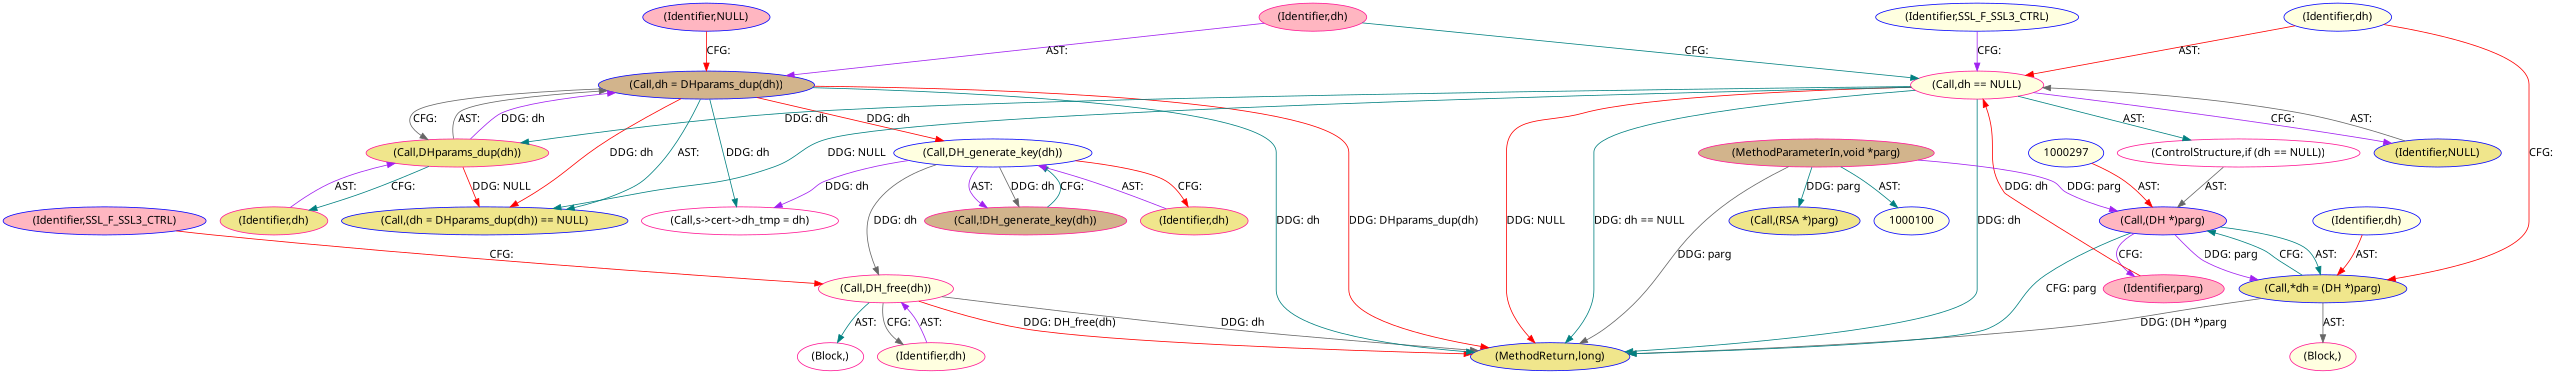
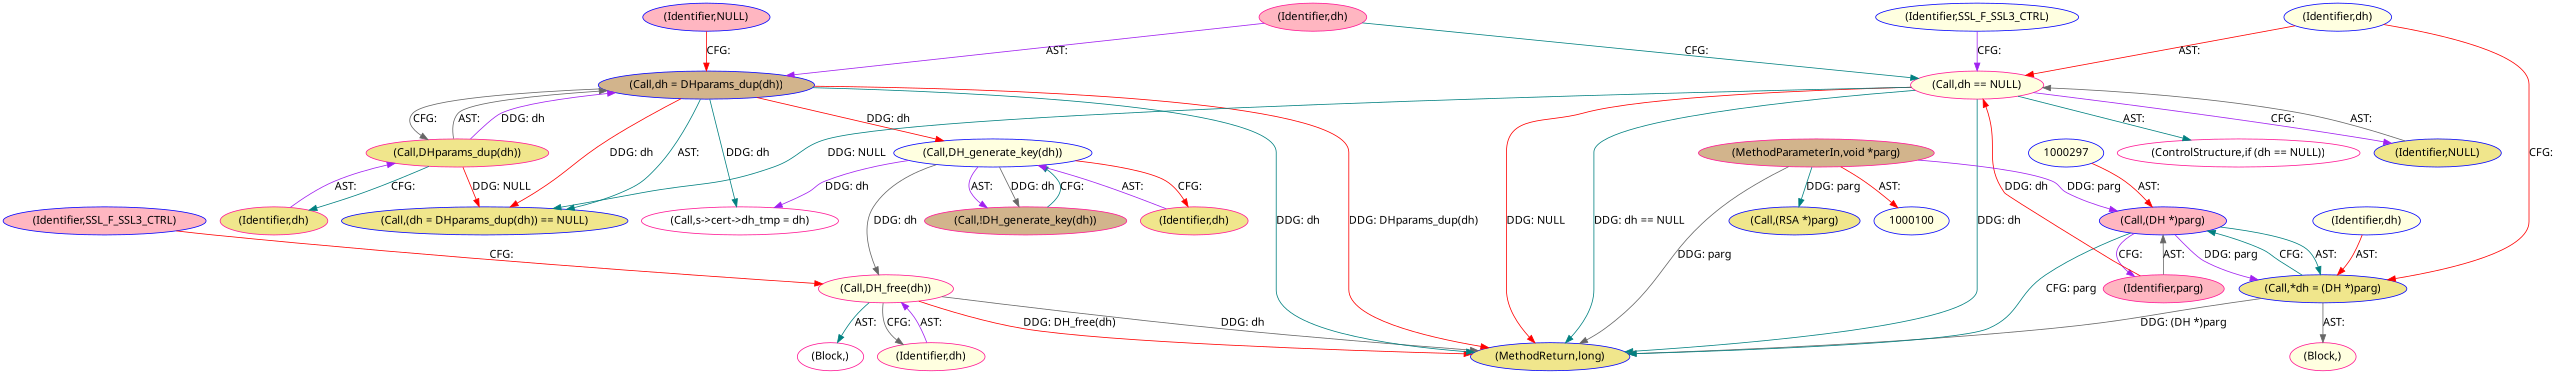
  digraph {
    fontname="Noto Sans"
    node [color=blue fillcolor=lightyellow fontname="Noto Sans" style=filled]
    edge [color=teal fontname="Noto Sans"]
    n1 [color=deeppink label="(Call,DH_free(dh))"]
    n2 [color=deeppink fillcolor=white label="(Block,)"]
    n3 [color=deeppink label="(Identifier,dh)"]
    n4 [fillcolor=khaki label="(MethodReturn,long)"]
    n5 [label="(Call,DH_generate_key(dh))"]
    n6 [color=deeppink fillcolor=tan label="(Call,!DH_generate_key(dh))"]
    n7 [color=deeppink fillcolor=khaki label="(Identifier,dh)"]
    n8 [color=deeppink fillcolor=white label="(Call,s->cert->dh_tmp = dh)"]
    n9 [fillcolor=tan label="(Call,dh = DHparams_dup(dh))"]
    n10 [color=deeppink fillcolor=khaki label="(Call,DHparams_dup(dh))"]
    n11 [fillcolor=khaki label="(Call,(dh = DHparams_dup(dh)) == NULL)"]
    n12 [color=deeppink fillcolor=khaki label="(Identifier,dh)"]
    n13 [color=deeppink label="(Call,dh == NULL)"]
    n14 [color=deeppink fillcolor=white label="(ControlStructure,if (dh == NULL))"]
    n15 [fillcolor=khaki label="(Identifier,NULL)"]
    n16 [fillcolor=khaki label="(Call,*dh = (DH *)parg)"]
    n17 [fillcolor=lightpink label="(Call,(DH *)parg)"]
    n18 [color=deeppink label="(Block,)"]
    n19 [color=deeppink fillcolor=lightpink label="(Identifier,parg)"]
    n20 [color=deeppink fillcolor=tan label="(MethodParameterIn,void *parg)"]
    n21 [fillcolor=khaki label="(Call,(RSA *)parg)"]
    1000100
    n23 [fillcolor=lightpink label="(Identifier,NULL)"]
    n24 [label="(Identifier,dh)"]
    n25 [label="(Identifier,dh)"]
    n26 [label="(Identifier,SSL_F_SSL3_CTRL)"]
    n27 [color=deeppink fillcolor=lightpink label="(Identifier,dh)"]
    n28 [fillcolor=lightpink label="(Identifier,SSL_F_SSL3_CTRL)"]
    1000297
    n1 -> n2 [label="AST: "]
    n1 -> n3 [color=gray40 label="CFG: "]
    n1 -> n4 [color=gray40 label="DDG: dh"]
    n1 -> n4 [color=red label="DDG: DH_free(dh)"]
    n3 -> n1 [color=purple label="AST: "]
    n5 -> n1 [color=gray40 label="DDG: dh"]
    n5 -> n6 [color=purple label="AST: "]
    n5 -> n6 [color=gray40 label="DDG: dh"]
    n5 -> n7 [color=red label="CFG: "]
    n5 -> n8 [color=purple label="DDG: dh"]
    n6 -> n5 [label="CFG: "]
    n7 -> n5 [color=purple label="AST: "]
    n9 -> n4 [label="DDG: dh"]
    n9 -> n4 [color=red label="DDG: DHparams_dup(dh)"]
    n9 -> n5 [color=red label="DDG: dh"]
    n9 -> n8 [label="DDG: dh"]
    n9 -> n10 [color=gray40 label="CFG: "]
    n9 -> n11 [label="AST: "]
    n9 -> n11 [color=red label="DDG: dh"]
    n10 -> n9 [color=gray40 label="AST: "]
    n10 -> n9 [color=purple label="DDG: dh"]
    n10 -> n11 [color=red label="DDG: NULL"]
    n10 -> n12 [label="CFG: "]
    n12 -> n10 [color=purple label="AST: "]
    n13 -> n4 [label="DDG: dh"]
    n13 -> n4 [color=red label="DDG: NULL"]
    n13 -> n4 [label="DDG: dh == NULL"]
-   n13 -> n10 [label="DDG: dh"]
    n13 -> n11 [label="DDG: NULL"]
    n13 -> n14 [label="AST: "]
    n13 -> n15 [color=purple label="CFG: "]
    n15 -> n13 [color=gray40 label="AST: "]
    n16 -> n4 [color=gray40 label="DDG: (DH *)parg"]
    n16 -> n17 [label="CFG: "]
    n16 -> n18 [color=gray40 label="AST: "]
    n17 -> n4 [label="CFG: parg"]
    n17 -> n16 [label="AST: "]
    n17 -> n16 [color=purple label="DDG: parg"]
    n17 -> n19 [color=purple label="CFG: "]
    n19 -> n13 [color=red label="DDG: dh"]
-   n14 -> n17 [color=gray40 label="AST: "]
+   n19 -> n17 [color=gray40 label="AST: "]
    n20 -> n4 [color=gray40 label="DDG: parg"]
    n20 -> n17 [color=purple label="DDG: parg"]
    n20 -> n21 [label="DDG: parg"]
-   n20 -> 1000100 [label="AST: "]
+   n20 -> 1000100 [color=red label="AST: "]
    n23 -> n9 [color=red label="CFG: "]
    n24 -> n13 [color=red label="AST: "]
    n24 -> n16 [color=red label="CFG: "]
    n25 -> n16 [color=red label="AST: "]
    n26 -> n13 [color=purple label="CFG: "]
    n27 -> n9 [color=purple label="AST: "]
    n27 -> n13 [label="CFG: "]
    n28 -> n1 [color=red label="CFG: "]
    1000297 -> n17 [color=red label="AST: "]
  }
